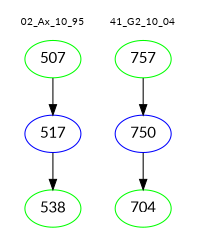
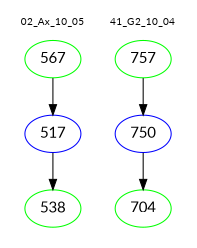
  digraph {
    fontname=Lato
    node [color=green fontname=Lato]
    edge [color=black fontname=Lato]
-   n1 [label=507]
+   n1 [label=567]
    n2 [color=blue label=517]
    n3 [label=538]
    n4 [label=757]
    n5 [color=blue label=750]
    n6 [label=704]
    subgraph cluster_1 {
      color=white
      fontsize=10
-     label="02_Ax_10_95"
+     label="02_Ax_10_05"
      n1
      n2
      n3
    }
    subgraph cluster_2 {
      color=white
      fontsize=10
      label="41_G2_10_04"
      n4
      n5
      n6
    }
    n1 -> n2
    n2 -> n3
    n4 -> n5
    n5 -> n6
  }
